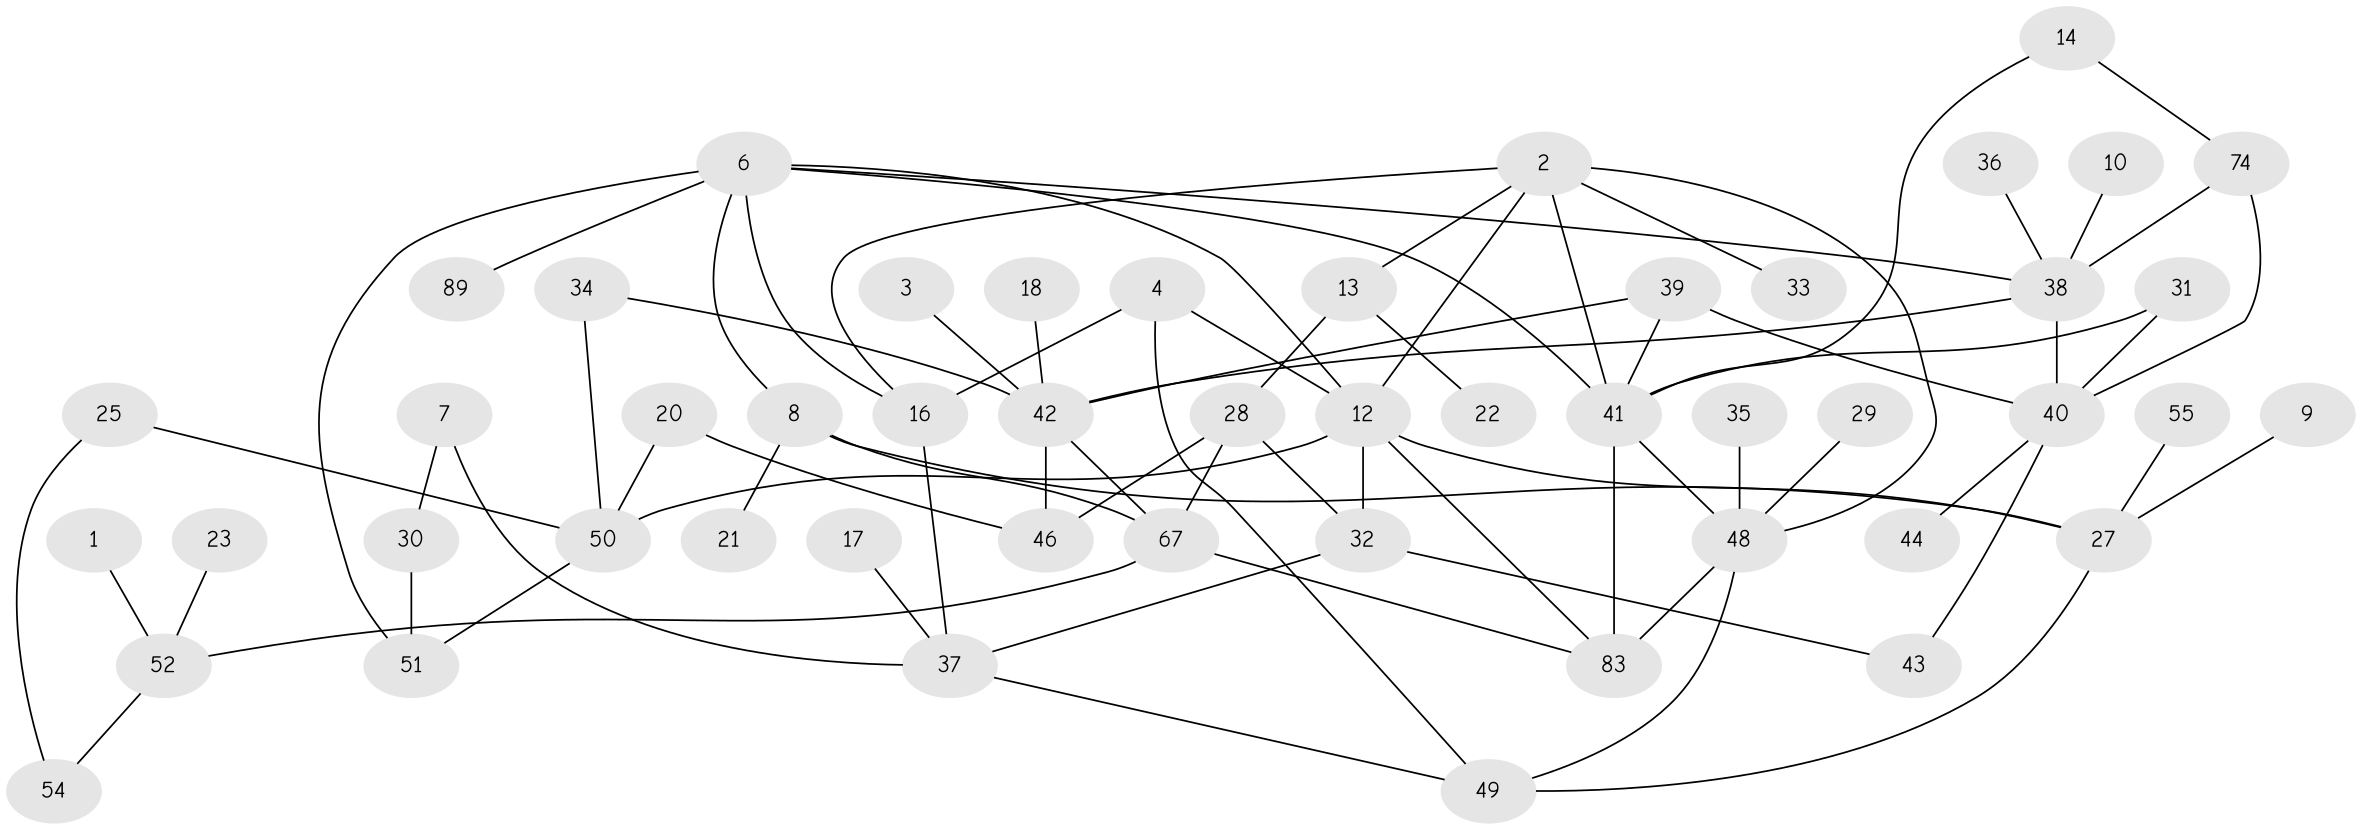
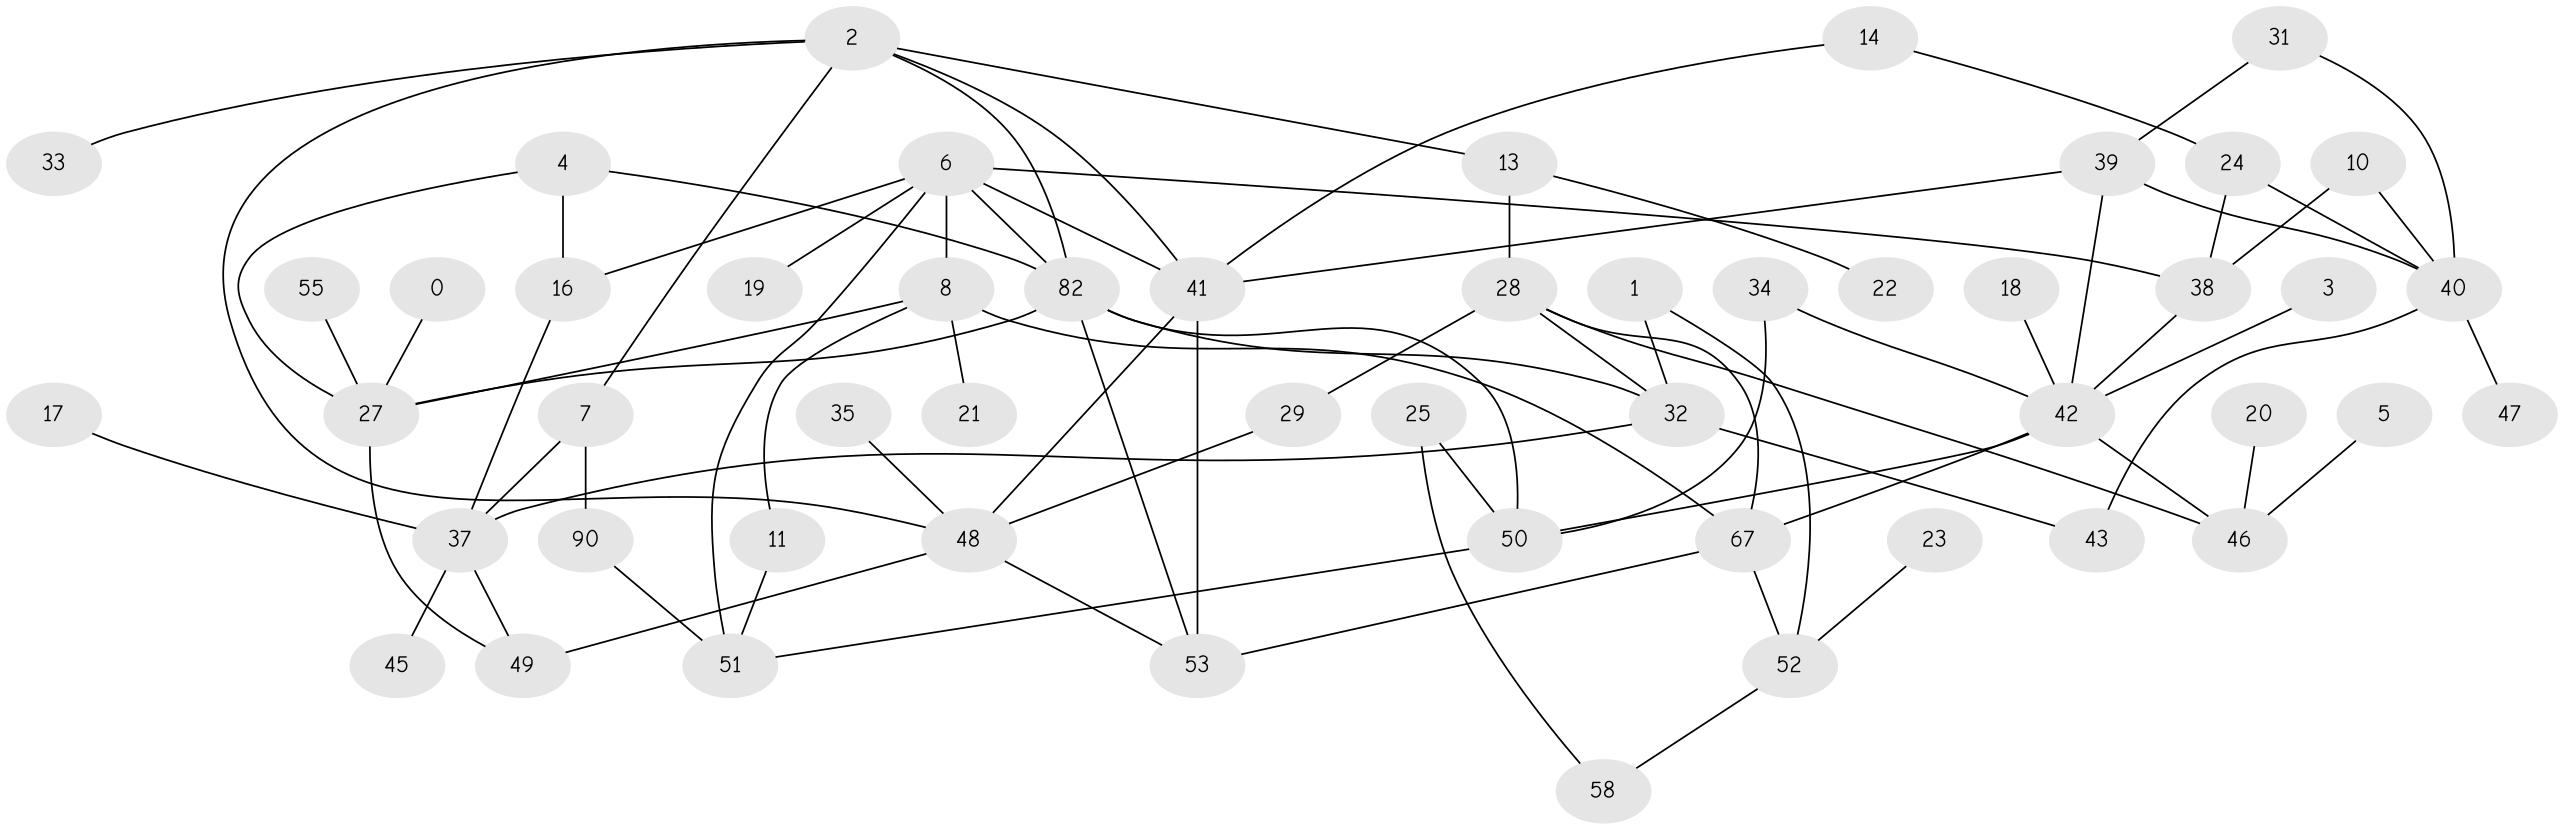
  graph {
    fontname="Comic Neue"
    node [color=gray90 fontname="Comic Neue" style=filled]
    edge [fontname="Comic Neue" weight=1.0]
    1
    32
    52
    37
    43
-   54
+   54 [label=58]
    2
    7
-   12
+   12 [label=82]
    13
    33
    41
    48
-   30
+   30 [label=90]
    27
    50
-   53 [label=83]
+   53
    22
    28
    49
    3
    42
    46
    n24 [label=67]
    4
    16
+   5
    6
    8
-   19 [label=89]
+   19
    38
    51
+   11
    21
    40
-   9
+   45
+   9 [label=0]
    10
    14
-   24 [label=74]
+   24
    39
    n42 [label=55]
-   44
+   44 [label=47]
    17
    18
    20
    29
    23
    25
    31
    34
    35
-   36
+   1 -- 32
    1 -- 52
    32 -- 37
    32 -- 43
    52 -- 54
    37 -- 49
-   2 -- 16
+   37 -- 45
+   2 -- 7
    2 -- 12
    2 -- 13
    2 -- 33
    2 -- 41
    2 -- 48
    7 -- 37
    7 -- 30
    12 -- 32
    12 -- 27
    12 -- 50
    12 -- 53
    13 -- 22
    13 -- 28
    41 -- 48
    41 -- 53 [weight=2.0]
    48 -- 53
    48 -- 49
    30 -- 51
    27 -- 49
    50 -- 51
    28 -- 32
    28 -- 46
    28 -- n24
+   28 -- 29
    3 -- 42
-   20 -- 50
+   42 -- 50
    42 -- 46
    42 -- n24
    n24 -- 52
    n24 -- 53
    4 -- 12
-   4 -- 49
+   4 -- 27
    4 -- 16
    16 -- 37
+   5 -- 46
    6 -- 12
    6 -- 41
    6 -- 16
    6 -- 8
    6 -- 19
    6 -- 38
    6 -- 51
    8 -- 27
    8 -- n24
+   8 -- 11
    8 -- 21
    38 -- 42
-   38 -- 40
+   10 -- 40
+   11 -- 51
    40 -- 43
    40 -- 44
    9 -- 27
    10 -- 38
    14 -- 41
    14 -- 24
    24 -- 38
    24 -- 40
    39 -- 41
    39 -- 42
    39 -- 40
    n42 -- 27
    17 -- 37
    18 -- 42
    20 -- 46
    29 -- 48 [weight=2.0]
    23 -- 52
    25 -- 54
    25 -- 50
-   31 -- 41
+   31 -- 39
    31 -- 40
    34 -- 50
    34 -- 42
    35 -- 48
-   36 -- 38
  }
